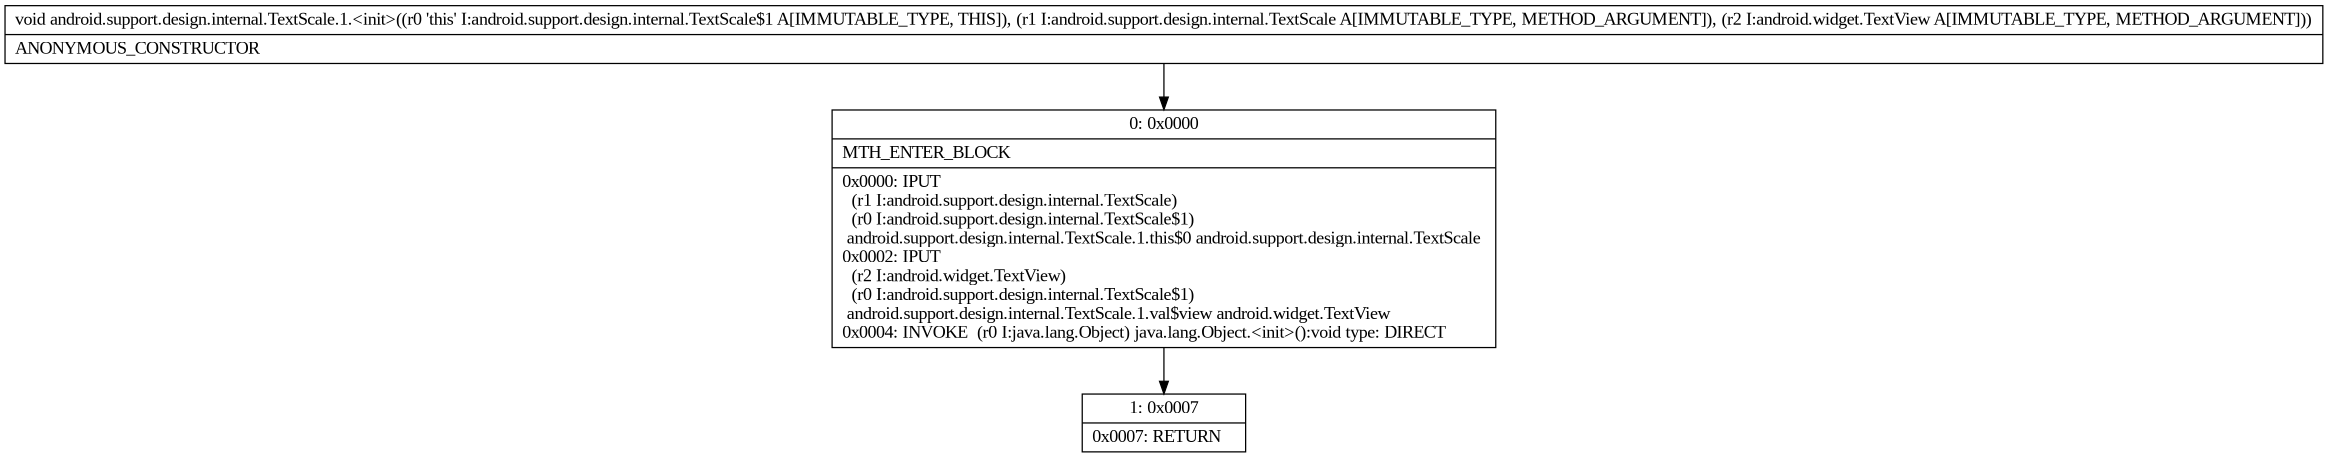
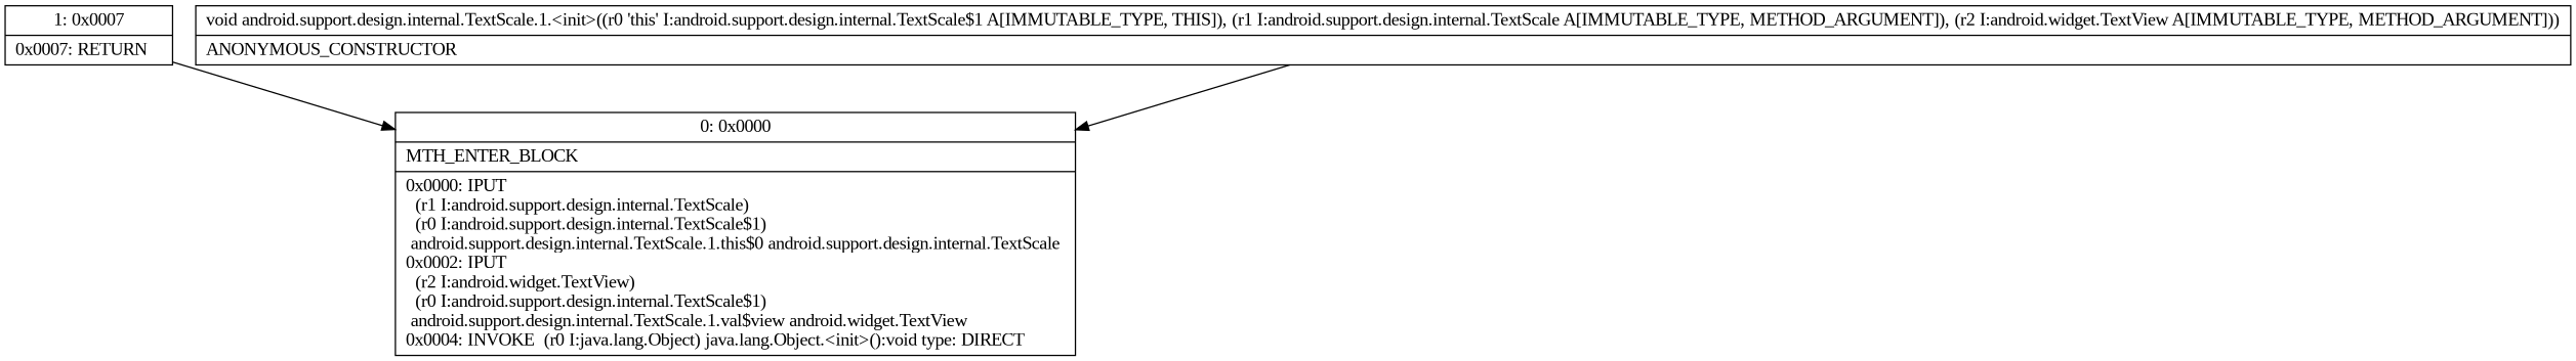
  digraph {
    fontname="Liberation Serif"
    node [shape=record fontname="Liberation Serif"]
    edge [fontname="Liberation Serif"]
    n1 [label="{0\:\ 0x0000|MTH_ENTER_BLOCK\l|0x0000: IPUT  \l  (r1 I:android.support.design.internal.TextScale)\l  (r0 I:android.support.design.internal.TextScale$1)\l android.support.design.internal.TextScale.1.this$0 android.support.design.internal.TextScale \l0x0002: IPUT  \l  (r2 I:android.widget.TextView)\l  (r0 I:android.support.design.internal.TextScale$1)\l android.support.design.internal.TextScale.1.val$view android.widget.TextView \l0x0004: INVOKE  (r0 I:java.lang.Object) java.lang.Object.\<init\>():void type: DIRECT \l}"]
    n2 [label="{1\:\ 0x0007|0x0007: RETURN   \l}"]
    n3 [label="{void android.support.design.internal.TextScale.1.\<init\>((r0 'this' I:android.support.design.internal.TextScale$1 A[IMMUTABLE_TYPE, THIS]), (r1 I:android.support.design.internal.TextScale A[IMMUTABLE_TYPE, METHOD_ARGUMENT]), (r2 I:android.widget.TextView A[IMMUTABLE_TYPE, METHOD_ARGUMENT]))  | ANONYMOUS_CONSTRUCTOR\l}"]
-   n1 -> n2
+   n2 -> n1
    n3 -> n1
  }
